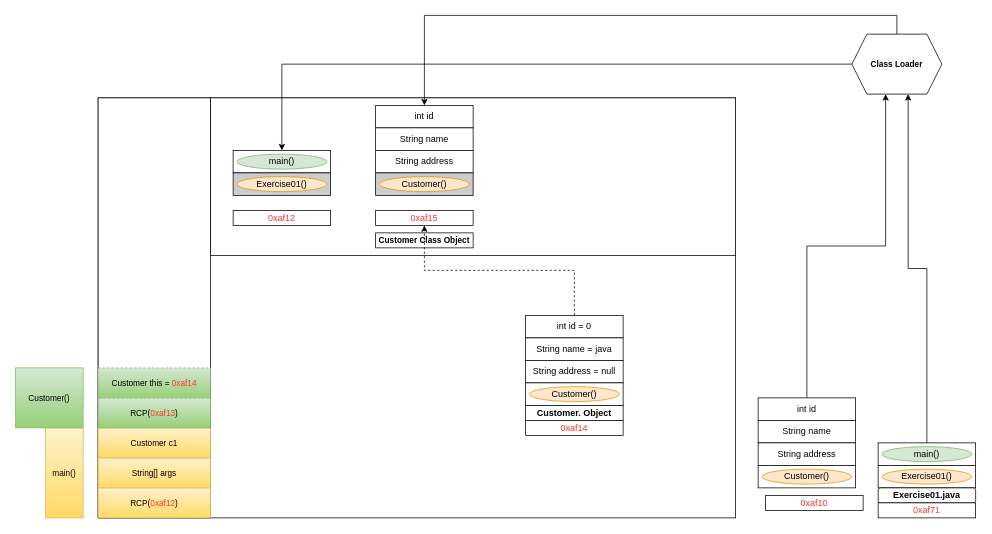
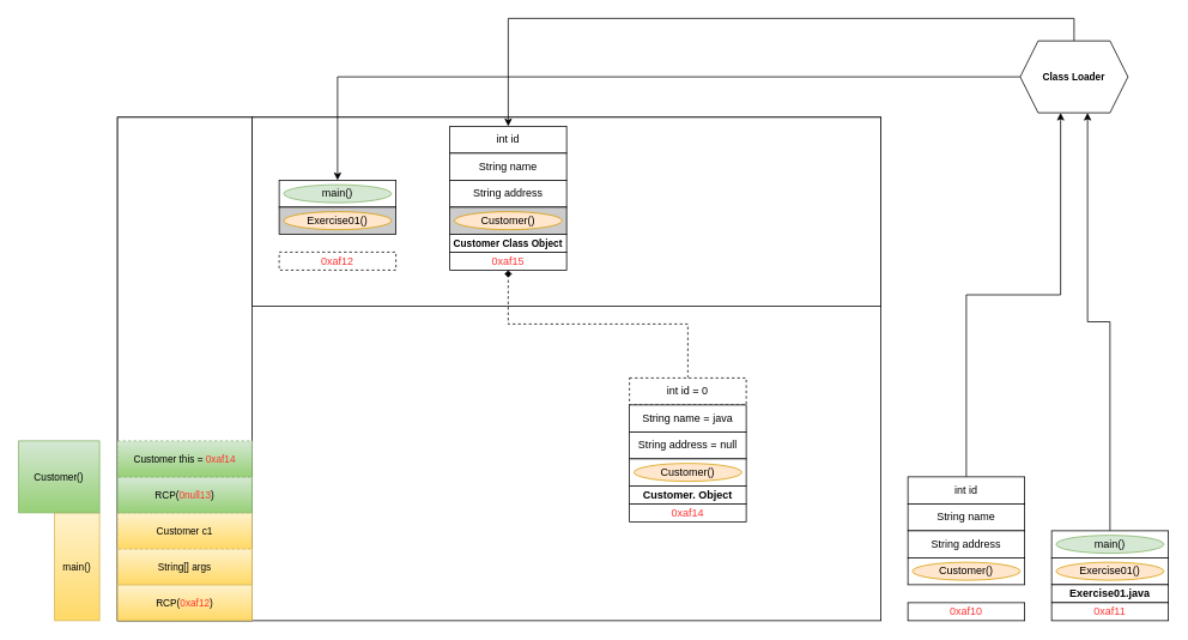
  <mxCell id="0" />
  <mxCell id="1" parent="0" />
  <mxCell id="2" style="edgeStyle=orthogonalEdgeStyle;rounded=0;orthogonalLoop=1;jettySize=auto;html=1;entryX=0.375;entryY=1;entryDx=0;entryDy=0;strokeColor=#000000;fontSize=11;fontColor=#FF3333;" edge="1" parent="1" source="3" target="48"><mxGeometry relative="1" as="geometry" /></mxCell>
  <mxCell id="3" value="int id" style="rounded=0;whiteSpace=wrap;html=1;" vertex="1" parent="1"><mxGeometry x="1010" y="530" width="130" height="30" as="geometry" /></mxCell>
  <mxCell id="4" value="String name" style="rounded=0;whiteSpace=wrap;html=1;" vertex="1" parent="1"><mxGeometry x="1010" y="560" width="130" height="30" as="geometry" /></mxCell>
  <mxCell id="5" value="String address" style="rounded=0;whiteSpace=wrap;html=1;" vertex="1" parent="1"><mxGeometry x="1010" y="590" width="130" height="30" as="geometry" /></mxCell>
  <mxCell id="6" value="" style="rounded=0;whiteSpace=wrap;html=1;" vertex="1" parent="1"><mxGeometry x="1010" y="620" width="130" height="30" as="geometry" /></mxCell>
- <mxCell id="7" value="&lt;font color=&quot;#ff3333&quot;&gt;0xaf10&lt;/font&gt;" style="rounded=0;whiteSpace=wrap;html=1;" vertex="1" parent="1"><mxGeometry x="1020" y="660" width="130" height="20" as="geometry" /></mxCell>
+ <mxCell id="7" value="&lt;font color=&quot;#ff3333&quot;&gt;0xaf10&lt;/font&gt;" style="rounded=0;whiteSpace=wrap;html=1;" vertex="1" parent="1"><mxGeometry x="1010" y="670" width="130" height="20" as="geometry" /></mxCell>
  <mxCell id="8" value="&lt;font color=&quot;#000000&quot;&gt;Customer()&lt;/font&gt;" style="ellipse;whiteSpace=wrap;html=1;fillColor=#ffe6cc;strokeColor=#d79b00;" vertex="1" parent="1"><mxGeometry x="1015" y="625" width="120" height="20" as="geometry" /></mxCell>
  <mxCell id="9" style="edgeStyle=orthogonalEdgeStyle;rounded=0;orthogonalLoop=1;jettySize=auto;html=1;entryX=0.625;entryY=1;entryDx=0;entryDy=0;strokeColor=#000000;fontSize=11;fontColor=#FF3333;" edge="1" parent="1" source="10" target="48"><mxGeometry relative="1" as="geometry" /></mxCell>
  <mxCell id="10" value="" style="rounded=0;whiteSpace=wrap;html=1;fontColor=#000000;" vertex="1" parent="1"><mxGeometry x="1170" y="590" width="130" height="30" as="geometry" /></mxCell>
  <mxCell id="11" value="" style="rounded=0;whiteSpace=wrap;html=1;fontColor=#000000;" vertex="1" parent="1"><mxGeometry x="1170" y="620" width="130" height="30" as="geometry" /></mxCell>
- <mxCell id="12" value="&lt;b&gt;Exercise01.java&lt;/b&gt;" style="whiteSpace=wrap;html=1;fontColor=#000000;rounded=1;" vertex="1" parent="1"><mxGeometry x="1170" y="650" width="130" height="20" as="geometry" /></mxCell>
- <mxCell id="13" value="&lt;font color=&quot;#ff3333&quot;&gt;0xaf71&lt;/font&gt;" style="rounded=0;whiteSpace=wrap;html=1;fontColor=#000000;" vertex="1" parent="1"><mxGeometry x="1170" y="670" width="130" height="20" as="geometry" /></mxCell>
+ <mxCell id="12" value="&lt;b&gt;Exercise01.java&lt;/b&gt;" style="rounded=0;whiteSpace=wrap;html=1;fontColor=#000000;" vertex="1" parent="1"><mxGeometry x="1170" y="650" width="130" height="20" as="geometry" /></mxCell>
+ <mxCell id="13" value="&lt;font color=&quot;#ff3333&quot;&gt;0xaf11&lt;/font&gt;" style="rounded=0;whiteSpace=wrap;html=1;fontColor=#000000;" vertex="1" parent="1"><mxGeometry x="1170" y="670" width="130" height="20" as="geometry" /></mxCell>
  <mxCell id="14" value="&lt;font color=&quot;#000000&quot;&gt;main()&lt;/font&gt;" style="ellipse;whiteSpace=wrap;html=1;fillColor=#d5e8d4;strokeColor=#82b366;" vertex="1" parent="1"><mxGeometry x="1175" y="595" width="120" height="20" as="geometry" /></mxCell>
  <mxCell id="15" value="&lt;font color=&quot;#000000&quot;&gt;Exercise01()&lt;/font&gt;" style="ellipse;whiteSpace=wrap;html=1;fillColor=#ffe6cc;strokeColor=#d79b00;" vertex="1" parent="1"><mxGeometry x="1175" y="625" width="120" height="20" as="geometry" /></mxCell>
  <mxCell id="16" value="" style="rounded=0;whiteSpace=wrap;html=1;fontColor=#FF3333;" vertex="1" parent="1"><mxGeometry x="130" y="130" width="850" height="560" as="geometry" /></mxCell>
  <mxCell id="17" value="" style="rounded=0;whiteSpace=wrap;html=1;fontColor=#FF3333;" vertex="1" parent="1"><mxGeometry x="130" y="130" width="150" height="560" as="geometry" /></mxCell>
  <mxCell id="18" value="" style="rounded=0;whiteSpace=wrap;html=1;fontColor=#FF3333;" vertex="1" parent="1"><mxGeometry x="280" y="130" width="700" height="210" as="geometry" /></mxCell>
  <mxCell id="19" value="" style="rounded=0;whiteSpace=wrap;html=1;fontColor=#000000;" vertex="1" parent="1"><mxGeometry x="310" y="200" width="130" height="30" as="geometry" /></mxCell>
  <mxCell id="20" value="" style="rounded=0;whiteSpace=wrap;html=1;fontColor=#000000;fillColor=#CCCCCC;" vertex="1" parent="1"><mxGeometry x="310" y="230" width="130" height="30" as="geometry" /></mxCell>
- <mxCell id="21" value="&lt;font color=&quot;#ff3333&quot;&gt;0xaf12&lt;/font&gt;" style="rounded=0;whiteSpace=wrap;html=1;fontColor=#000000;" vertex="1" parent="1"><mxGeometry x="310" y="280" width="130" height="20" as="geometry" /></mxCell>
+ <mxCell id="21" value="&lt;font color=&quot;#ff3333&quot;&gt;0xaf12&lt;/font&gt;" style="rounded=0;whiteSpace=wrap;html=1;fontColor=#000000;dashed=1;" vertex="1" parent="1"><mxGeometry x="310" y="280" width="130" height="20" as="geometry" /></mxCell>
  <mxCell id="22" value="&lt;font color=&quot;#000000&quot;&gt;main()&lt;/font&gt;" style="ellipse;whiteSpace=wrap;html=1;fillColor=#d5e8d4;strokeColor=#82b366;" vertex="1" parent="1"><mxGeometry x="315" y="205" width="120" height="20" as="geometry" /></mxCell>
  <mxCell id="23" value="&lt;font color=&quot;#000000&quot;&gt;Exercise01()&lt;/font&gt;" style="ellipse;whiteSpace=wrap;html=1;fillColor=#ffe6cc;strokeColor=#d79b00;" vertex="1" parent="1"><mxGeometry x="315" y="235" width="120" height="20" as="geometry" /></mxCell>
  <mxCell id="24" value="&lt;font color=&quot;#000000&quot;&gt;RCP(&lt;/font&gt;&lt;font color=&quot;#ff3333&quot;&gt;0xaf12&lt;/font&gt;&lt;font color=&quot;#000000&quot;&gt;)&lt;/font&gt;" style="rounded=0;whiteSpace=wrap;html=1;fontSize=11;fillColor=#fff2cc;gradientColor=#ffd966;strokeColor=#d6b656;" vertex="1" parent="1"><mxGeometry x="130" y="650" width="150" height="40" as="geometry" /></mxCell>
  <mxCell id="25" value="&lt;font color=&quot;#000000&quot;&gt;String[] args&lt;/font&gt;" style="rounded=0;whiteSpace=wrap;html=1;fontSize=11;fillColor=#fff2cc;gradientColor=#ffd966;strokeColor=#d6b656;" vertex="1" parent="1"><mxGeometry x="130" y="610" width="150" height="40" as="geometry" /></mxCell>
- <mxCell id="26" value="&lt;font color=&quot;#000000&quot;&gt;Customer c1&lt;/font&gt;" style="rounded=0;whiteSpace=wrap;html=1;fontSize=11;fillColor=#fff2cc;gradientColor=#ffd966;strokeColor=#d6b656;" vertex="1" parent="1"><mxGeometry x="130" y="570" width="150" height="40" as="geometry" /></mxCell>
+ <mxCell id="26" value="&lt;font color=&quot;#000000&quot;&gt;Customer c1&lt;/font&gt;" style="rounded=0;whiteSpace=wrap;html=1;fontSize=11;fillColor=#fff2cc;gradientColor=#ffd966;strokeColor=#d6b656;dashed=1;" vertex="1" parent="1"><mxGeometry x="130" y="570" width="150" height="40" as="geometry" /></mxCell>
  <mxCell id="27" value="int id" style="rounded=0;whiteSpace=wrap;html=1;" vertex="1" parent="1"><mxGeometry x="500" y="140" width="130" height="30" as="geometry" /></mxCell>
  <mxCell id="28" value="String name" style="rounded=0;whiteSpace=wrap;html=1;" vertex="1" parent="1"><mxGeometry x="500" y="170" width="130" height="30" as="geometry" /></mxCell>
  <mxCell id="29" value="String address" style="rounded=0;whiteSpace=wrap;html=1;" vertex="1" parent="1"><mxGeometry x="500" y="200" width="130" height="30" as="geometry" /></mxCell>
  <mxCell id="30" value="" style="rounded=0;whiteSpace=wrap;html=1;fillColor=#CCCCCC;" vertex="1" parent="1"><mxGeometry x="500" y="230" width="130" height="30" as="geometry" /></mxCell>
- <mxCell id="31" value="&lt;b&gt;&lt;font style=&quot;font-size: 11px;&quot;&gt;Customer Class Object&lt;/font&gt;&lt;/b&gt;" style="rounded=0;whiteSpace=wrap;html=1;" vertex="1" parent="1"><mxGeometry x="500" y="310" width="130" height="20" as="geometry" /></mxCell>
+ <mxCell id="31" value="&lt;b&gt;&lt;font style=&quot;font-size: 11px;&quot;&gt;Customer Class Object&lt;/font&gt;&lt;/b&gt;" style="rounded=0;whiteSpace=wrap;html=1;" vertex="1" parent="1"><mxGeometry x="500" y="260" width="130" height="20" as="geometry" /></mxCell>
  <mxCell id="32" value="&lt;font color=&quot;#ff3333&quot;&gt;0xaf15&lt;/font&gt;" style="rounded=0;whiteSpace=wrap;html=1;" vertex="1" parent="1"><mxGeometry x="500" y="280" width="130" height="20" as="geometry" /></mxCell>
  <mxCell id="33" value="&lt;font color=&quot;#000000&quot;&gt;Customer()&lt;/font&gt;" style="ellipse;whiteSpace=wrap;html=1;fillColor=#ffe6cc;strokeColor=#d79b00;" vertex="1" parent="1"><mxGeometry x="505" y="235" width="120" height="20" as="geometry" /></mxCell>
- <mxCell id="34" style="edgeStyle=orthogonalEdgeStyle;rounded=0;orthogonalLoop=1;jettySize=auto;html=1;fontSize=11;fontColor=#FF3333;entryX=0.5;entryY=1;entryDx=0;entryDy=0;exitX=0.5;exitY=0;exitDx=0;exitDy=0;strokeColor=#000000;dashed=1;" edge="1" parent="1" source="35" target="32"><mxGeometry relative="1" as="geometry" /></mxCell>
- <mxCell id="35" value="int id = 0" style="rounded=0;whiteSpace=wrap;html=1;" vertex="1" parent="1"><mxGeometry x="700" y="420" width="130" height="30" as="geometry" /></mxCell>
+ <mxCell id="34" style="edgeStyle=orthogonalEdgeStyle;rounded=0;orthogonalLoop=1;jettySize=auto;html=1;fontSize=11;fontColor=#FF3333;entryX=0.5;entryY=1;entryDx=0;entryDy=0;exitX=0.5;exitY=0;exitDx=0;exitDy=0;strokeColor=#000000;dashed=1;endArrow=diamond;" edge="1" parent="1" source="35" target="32"><mxGeometry relative="1" as="geometry" /></mxCell>
+ <mxCell id="35" value="int id = 0" style="rounded=0;whiteSpace=wrap;html=1;dashed=1;" vertex="1" parent="1"><mxGeometry x="700" y="420" width="130" height="30" as="geometry" /></mxCell>
  <mxCell id="36" value="String name = java" style="rounded=0;whiteSpace=wrap;html=1;" vertex="1" parent="1"><mxGeometry x="700" y="450" width="130" height="30" as="geometry" /></mxCell>
  <mxCell id="37" value="String address = null" style="rounded=0;whiteSpace=wrap;html=1;" vertex="1" parent="1"><mxGeometry x="700" y="480" width="130" height="30" as="geometry" /></mxCell>
  <mxCell id="38" value="" style="rounded=0;whiteSpace=wrap;html=1;" vertex="1" parent="1"><mxGeometry x="700" y="510" width="130" height="30" as="geometry" /></mxCell>
  <mxCell id="39" value="&lt;b&gt;Customer. Object&lt;/b&gt;" style="rounded=0;whiteSpace=wrap;html=1;" vertex="1" parent="1"><mxGeometry x="700" y="540" width="130" height="20" as="geometry" /></mxCell>
  <mxCell id="40" value="&lt;font color=&quot;#ff3333&quot;&gt;0xaf14&lt;/font&gt;" style="rounded=0;whiteSpace=wrap;html=1;" vertex="1" parent="1"><mxGeometry x="700" y="560" width="130" height="20" as="geometry" /></mxCell>
  <mxCell id="41" value="&lt;font color=&quot;#000000&quot;&gt;Customer()&lt;/font&gt;" style="ellipse;whiteSpace=wrap;html=1;fillColor=#ffe6cc;strokeColor=#d79b00;" vertex="1" parent="1"><mxGeometry x="705" y="515" width="120" height="20" as="geometry" /></mxCell>
  <mxCell id="42" value="main()" style="rounded=0;whiteSpace=wrap;html=1;fontSize=11;fillColor=#fff2cc;gradientColor=#ffd966;strokeColor=#d6b656;" vertex="1" parent="1"><mxGeometry x="60" y="570" width="50" height="120" as="geometry" /></mxCell>
- <mxCell id="43" value="&lt;font color=&quot;#000000&quot;&gt;RCP(&lt;/font&gt;&lt;font color=&quot;#ff3333&quot;&gt;0xaf13&lt;/font&gt;&lt;font color=&quot;#000000&quot;&gt;)&lt;/font&gt;" style="rounded=0;whiteSpace=wrap;html=1;fontSize=11;fillColor=#d5e8d4;gradientColor=#97d077;strokeColor=#82b366;" vertex="1" parent="1"><mxGeometry x="130" y="530" width="150" height="40" as="geometry" /></mxCell>
+ <mxCell id="43" value="&lt;font color=&quot;#000000&quot;&gt;RCP(&lt;/font&gt;&lt;font color=&quot;#ff3333&quot;&gt;0null13&lt;/font&gt;&lt;font color=&quot;#000000&quot;&gt;)&lt;/font&gt;" style="rounded=0;whiteSpace=wrap;html=1;fontSize=11;fillColor=#d5e8d4;gradientColor=#97d077;strokeColor=#82b366;" vertex="1" parent="1"><mxGeometry x="130" y="530" width="150" height="40" as="geometry" /></mxCell>
  <mxCell id="44" value="&lt;font color=&quot;#000000&quot;&gt;Customer this = &lt;/font&gt;&lt;font color=&quot;#ff3333&quot;&gt;0xaf14&lt;/font&gt;" style="rounded=0;whiteSpace=wrap;html=1;fontSize=11;fillColor=#d5e8d4;gradientColor=#97d077;strokeColor=#82b366;dashed=1;" vertex="1" parent="1"><mxGeometry x="130" y="490" width="150" height="40" as="geometry" /></mxCell>
  <mxCell id="45" value="Customer()" style="rounded=0;whiteSpace=wrap;html=1;fontSize=11;fillColor=#d5e8d4;gradientColor=#97d077;strokeColor=#82b366;" vertex="1" parent="1"><mxGeometry x="20" y="490" width="90" height="80" as="geometry" /></mxCell>
  <mxCell id="46" style="edgeStyle=orthogonalEdgeStyle;rounded=0;orthogonalLoop=1;jettySize=auto;html=1;entryX=0.5;entryY=0;entryDx=0;entryDy=0;strokeColor=#000000;fontSize=11;fontColor=#FF3333;" edge="1" parent="1" source="48" target="19"><mxGeometry relative="1" as="geometry" /></mxCell>
  <mxCell id="47" style="edgeStyle=orthogonalEdgeStyle;rounded=0;orthogonalLoop=1;jettySize=auto;html=1;strokeColor=#000000;fontSize=11;fontColor=#FF3333;" edge="1" parent="1" source="48" target="27"><mxGeometry relative="1" as="geometry"><Array as="points"><mxPoint x="565" y="20" /></Array></mxGeometry></mxCell>
  <mxCell id="48" value="&lt;b&gt;Class Loader&lt;/b&gt;" style="shape=hexagon;perimeter=hexagonPerimeter2;whiteSpace=wrap;html=1;fixedSize=1;fontSize=11;" vertex="1" parent="1"><mxGeometry x="1135" y="45" width="120" height="80" as="geometry" /></mxCell>
